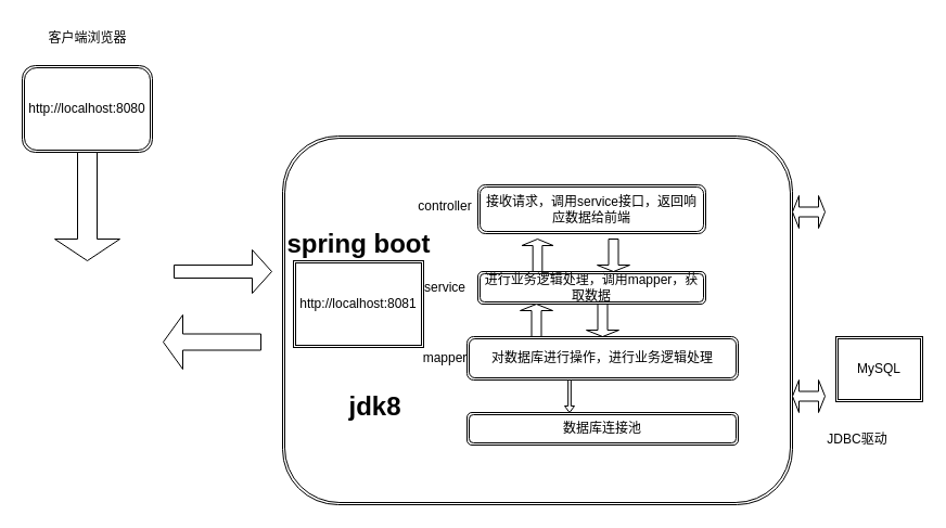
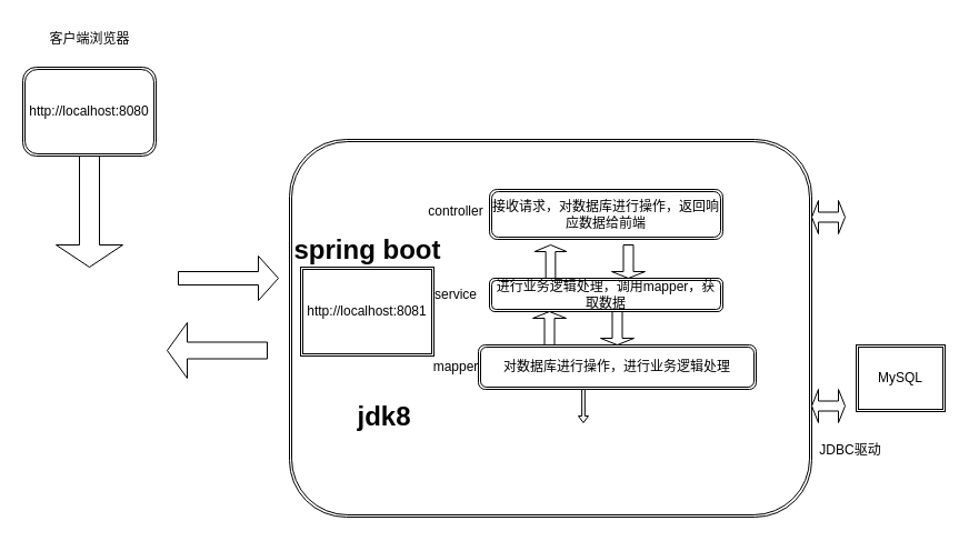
  <mxCell id="0" />
  <mxCell id="1" parent="0" />
  <mxCell id="2" value="http://localhost:8080" style="shape=ext;double=1;rounded=1;whiteSpace=wrap;html=1;" vertex="1" parent="1"><mxGeometry x="20" y="60" width="120" height="80" as="geometry" /></mxCell>
  <mxCell id="3" value="客户端浏览器" style="text;html=1;align=center;verticalAlign=middle;resizable=0;points=[];autosize=1;strokeColor=none;fillColor=none;" vertex="1" parent="1"><mxGeometry x="30" y="20" width="100" height="30" as="geometry" /></mxCell>
  <mxCell id="4" value="" style="shape=singleArrow;direction=south;whiteSpace=wrap;html=1;" vertex="1" parent="1"><mxGeometry x="50" y="140" width="60" height="100" as="geometry" /></mxCell>
  <mxCell id="5" value="" style="shape=singleArrow;whiteSpace=wrap;html=1;" vertex="1" parent="1"><mxGeometry x="160" y="230" width="90" height="40" as="geometry" /></mxCell>
  <mxCell id="6" value="" style="shape=singleArrow;direction=west;whiteSpace=wrap;html=1;" vertex="1" parent="1"><mxGeometry x="150" y="290" width="90" height="50" as="geometry" /></mxCell>
  <mxCell id="7" value="&lt;br&gt;&lt;br&gt;&lt;br&gt;&lt;br&gt;&lt;br&gt;&lt;br&gt;&lt;br&gt;" style="shape=ext;double=1;rounded=1;whiteSpace=wrap;html=1;" vertex="1" parent="1"><mxGeometry x="260" y="125" width="470" height="340" as="geometry" /></mxCell>
  <mxCell id="8" value="http://localhost:8081" style="shape=ext;double=1;rounded=0;whiteSpace=wrap;html=1;" vertex="1" parent="1"><mxGeometry x="270" y="240" width="120" height="80" as="geometry" /></mxCell>
  <mxCell id="9" value="spring boot" style="text;strokeColor=none;fillColor=none;html=1;fontSize=24;fontStyle=1;verticalAlign=middle;align=center;" vertex="1" parent="1"><mxGeometry x="305" y="220" width="50" height="10" as="geometry" /></mxCell>
  <mxCell id="10" value="jdk8" style="text;strokeColor=none;fillColor=none;html=1;fontSize=24;fontStyle=1;verticalAlign=middle;align=center;" vertex="1" parent="1"><mxGeometry x="300" y="360" width="90" height="30" as="geometry" /></mxCell>
- <mxCell id="11" value="接收请求，调用service接口，返回响应数据给前端" style="shape=ext;double=1;rounded=1;whiteSpace=wrap;html=1;" vertex="1" parent="1"><mxGeometry x="440" y="170" width="210" height="45" as="geometry" /></mxCell>
+ <mxCell id="11" value="接收请求，对数据库进行操作，返回响应数据给前端" style="shape=ext;double=1;rounded=1;whiteSpace=wrap;html=1;" vertex="1" parent="1"><mxGeometry x="440" y="170" width="210" height="45" as="geometry" /></mxCell>
  <mxCell id="12" value="controller" style="text;html=1;strokeColor=none;fillColor=none;align=center;verticalAlign=middle;whiteSpace=wrap;overflow=hidden;" vertex="1" parent="1"><mxGeometry x="370" y="180" width="80" height="20" as="geometry" /></mxCell>
  <mxCell id="13" value="" style="shape=doubleArrow;whiteSpace=wrap;html=1;" vertex="1" parent="1"><mxGeometry y="180" width="30" height="30" as="geometry" x="730" /></mxCell>
  <mxCell id="14" value="" style="shape=doubleArrow;whiteSpace=wrap;html=1;" vertex="1" parent="1"><mxGeometry y="350" width="30" height="30" as="geometry" x="730" /></mxCell>
  <mxCell id="15" value="" style="shape=singleArrow;direction=north;whiteSpace=wrap;html=1;" vertex="1" parent="1"><mxGeometry x="480.5" y="220" width="29" height="30" as="geometry" /></mxCell>
  <mxCell id="16" value="" style="shape=singleArrow;direction=south;whiteSpace=wrap;html=1;" vertex="1" parent="1"><mxGeometry x="550" y="220" width="30" height="30" as="geometry" /></mxCell>
  <mxCell id="17" value="进行业务逻辑处理，调用mapper，获取数据" style="shape=ext;double=1;rounded=1;whiteSpace=wrap;html=1;" vertex="1" parent="1"><mxGeometry x="440" y="250" width="210" height="30" as="geometry" /></mxCell>
  <mxCell id="18" value="service" style="text;html=1;strokeColor=none;fillColor=none;align=center;verticalAlign=middle;whiteSpace=wrap;overflow=hidden;" vertex="1" parent="1"><mxGeometry x="370" y="255" width="80" height="20" as="geometry" /></mxCell>
  <mxCell id="19" value="" style="shape=singleArrow;direction=north;whiteSpace=wrap;html=1;" vertex="1" parent="1"><mxGeometry x="479" y="280" width="30" height="30" as="geometry" /></mxCell>
  <mxCell id="20" value="" style="shape=singleArrow;direction=south;whiteSpace=wrap;html=1;" vertex="1" parent="1"><mxGeometry x="540" y="280" width="30" height="30" as="geometry" /></mxCell>
  <mxCell id="21" value="对数据库进行操作，进行业务逻辑处理" style="shape=ext;double=1;rounded=1;whiteSpace=wrap;html=1;" vertex="1" parent="1"><mxGeometry x="430" y="310" width="250" height="40" as="geometry" /></mxCell>
  <mxCell id="22" value="mapper" style="text;html=1;strokeColor=none;fillColor=none;align=center;verticalAlign=middle;whiteSpace=wrap;overflow=hidden;" vertex="1" parent="1"><mxGeometry x="370" y="320" width="80" height="20" as="geometry" /></mxCell>
- <mxCell id="23" value="数据库连接池" style="shape=ext;double=1;rounded=1;whiteSpace=wrap;html=1;" vertex="1" parent="1"><mxGeometry x="430" y="380" width="250" height="30" as="geometry" /></mxCell>
  <mxCell id="24" value="" style="shape=singleArrow;direction=south;whiteSpace=wrap;html=1;aspect=fixed;" vertex="1" parent="1"><mxGeometry x="520" y="350" width="9" height="30" as="geometry" /></mxCell>
- <mxCell id="25" value="JDBC驱动" style="text;html=1;strokeColor=none;fillColor=none;align=center;verticalAlign=middle;whiteSpace=wrap;overflow=hidden;" vertex="1" parent="1"><mxGeometry x="755" y="390" width="70" height="30" as="geometry" /></mxCell>
+ <mxCell id="25" value="JDBC驱动" style="text;html=1;strokeColor=none;fillColor=none;align=center;verticalAlign=middle;whiteSpace=wrap;overflow=hidden;" vertex="1" parent="1"><mxGeometry y="390" width="70" height="30" as="geometry" x="730" /></mxCell>
  <mxCell id="26" value="MySQL" style="shape=ext;double=1;whiteSpace=wrap;html=1;aspect=fixed;" vertex="1" parent="1"><mxGeometry x="770" y="310" width="80" height="60" as="geometry" /></mxCell>
